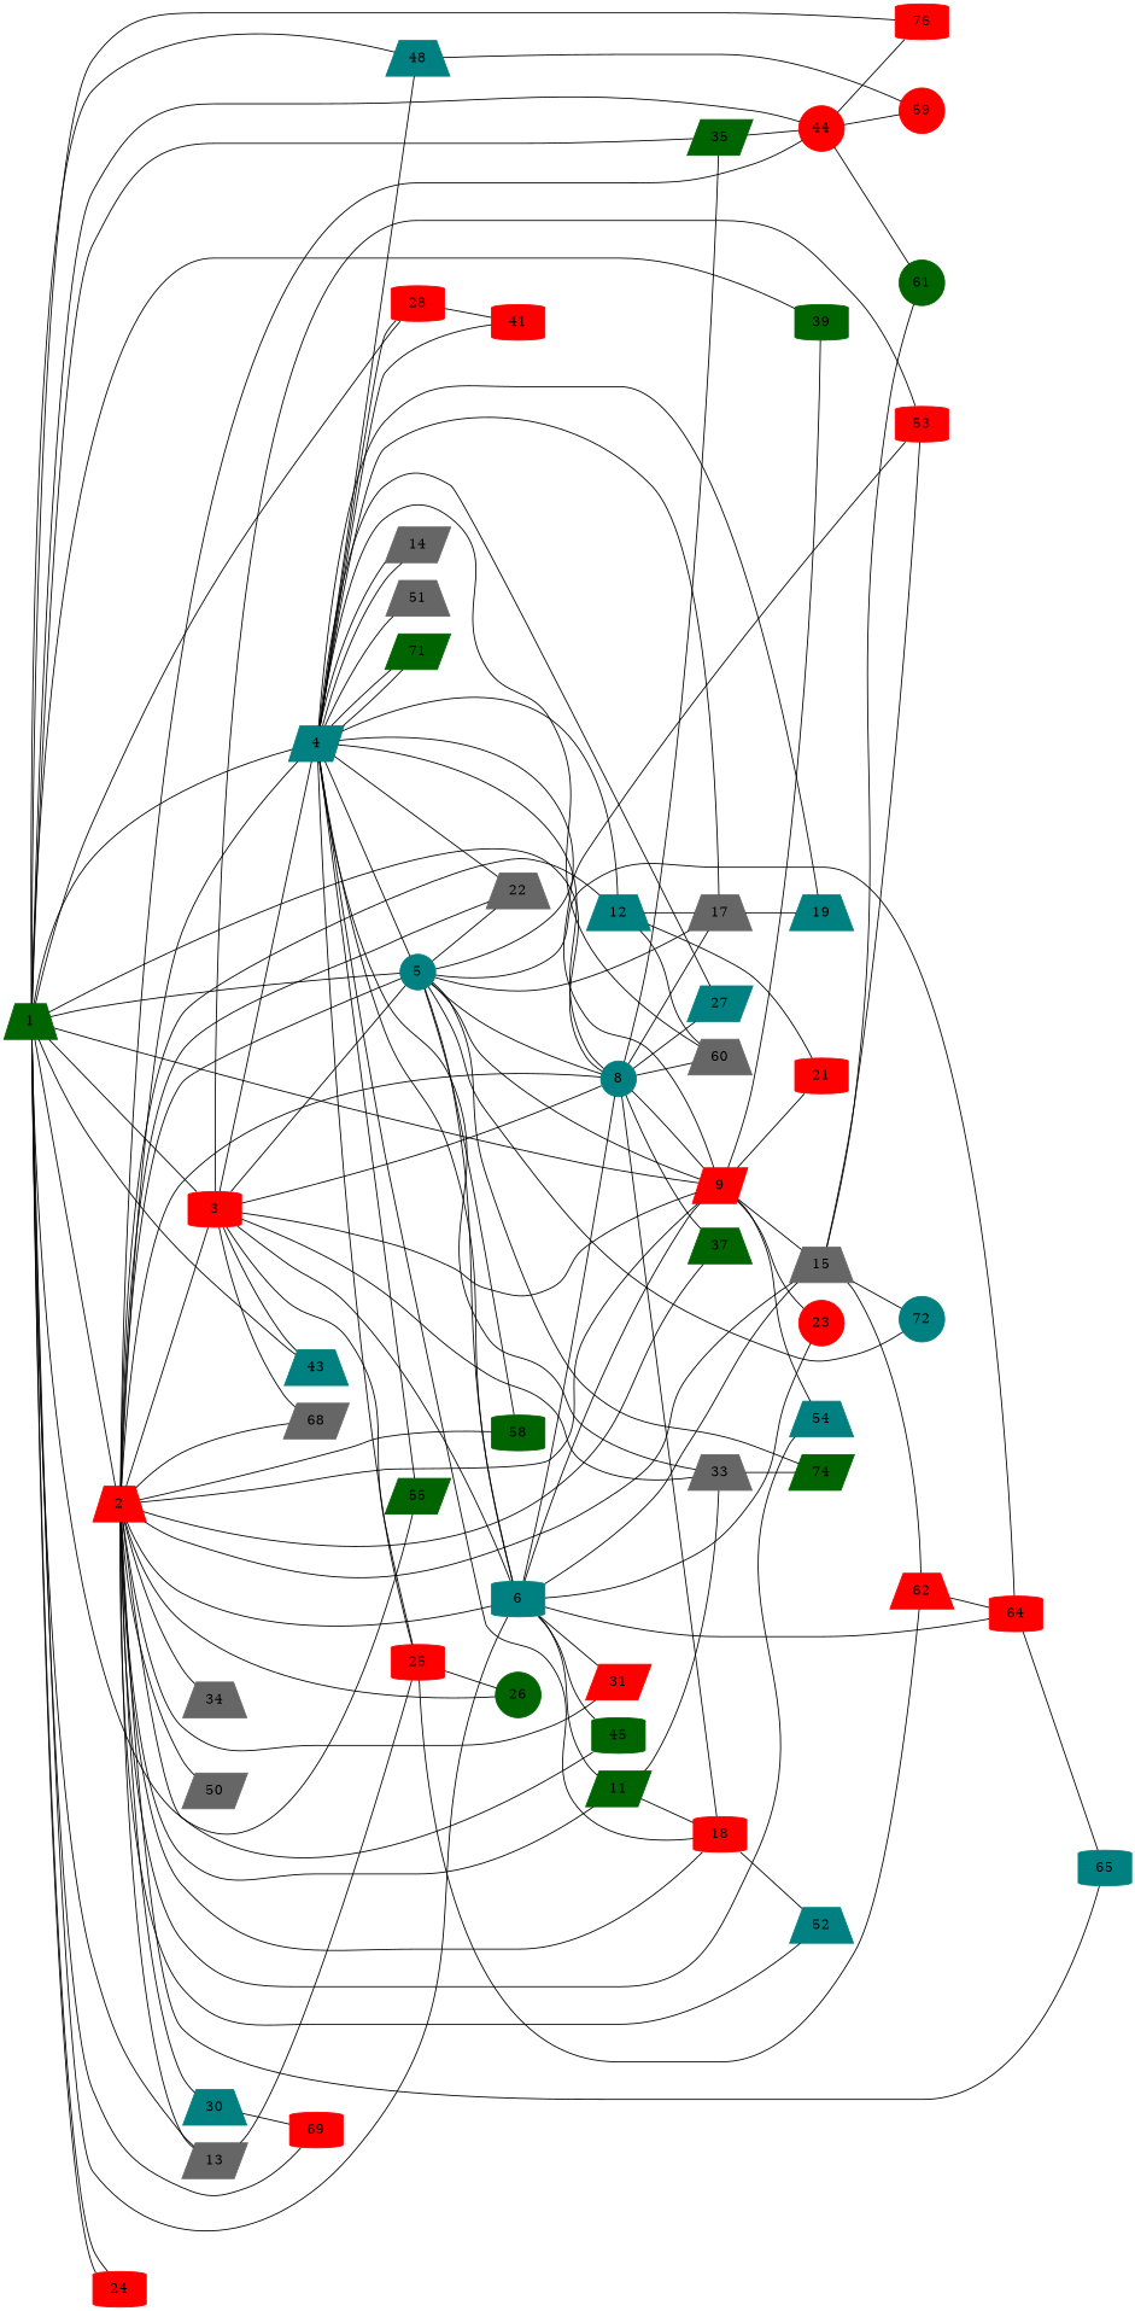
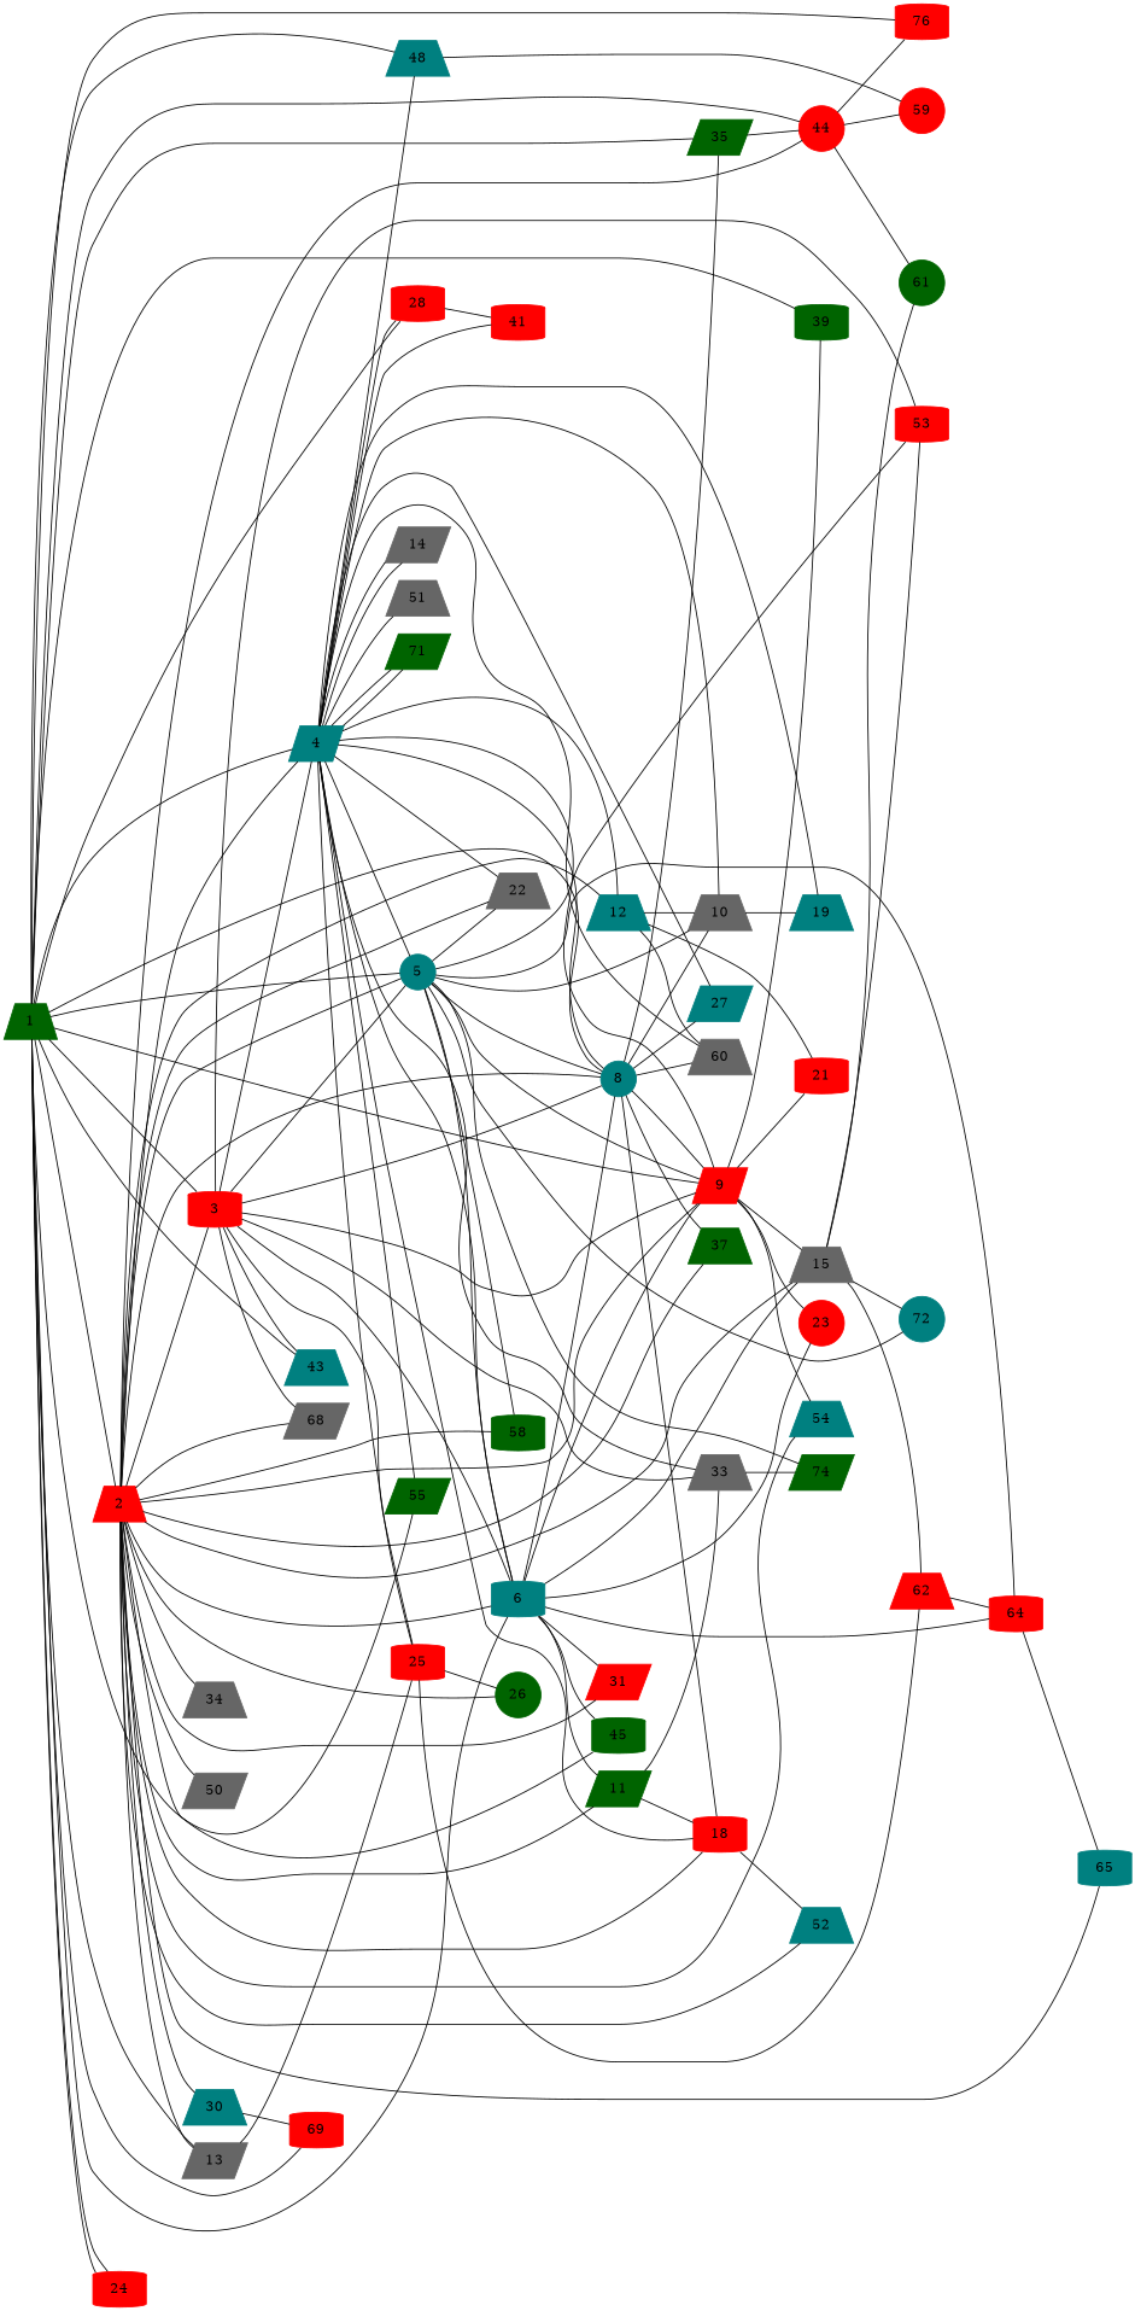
  graph {
    rankdir=LR
    node [color=red shape=trapezium style=filled]
    1 [color=darkgreen super="+10"]
    2 [super="+7"]
    3 [shape=cylinder super="+29"]
    4 [color=teal shape=parallelogram super="+36"]
    5 [color=teal shape=circle super="+20"]
    6 [color=teal shape=cylinder super="+46"]
    8 [color=teal shape=circle super="+16"]
    9 [shape=parallelogram super="+57"]
    13 [color=gray40 shape=parallelogram]
    24 [shape=cylinder]
    28 [shape=cylinder]
    35 [color=darkgreen shape=parallelogram]
    39 [color=darkgreen shape=cylinder]
    43 [color=teal]
    44 [shape=circle super="+47"]
    48 [color=teal]
    55 [color=darkgreen shape=parallelogram]
    69 [shape=cylinder]
    76 [shape=cylinder]
    11 [color=darkgreen shape=parallelogram super="+38"]
    12 [color=teal super="+40"]
    15 [color=gray40 super="+42"]
    18 [shape=cylinder super="+75"]
    22 [color=gray40 super="+67"]
    26 [color=darkgreen shape=circle]
    30 [color=teal]
    31 [shape=parallelogram super="+63"]
    34 [color=gray40]
    37 [color=darkgreen]
    45 [color=darkgreen shape=cylinder]
    50 [color=gray40 shape=parallelogram]
    52 [color=teal]
    54 [color=teal]
    58 [color=darkgreen shape=cylinder]
    65 [color=teal shape=cylinder]
    68 [color=gray40 shape=parallelogram]
    25 [shape=cylinder super="+32"]
    33 [color=gray40 super="+56"]
    53 [shape=cylinder super="+73"]
    14 [color=gray40 shape=parallelogram]
-   17 [color=gray40 super="+49"]
+   17 [color=gray40 super="+49" label=10]
    19 [color=teal]
    27 [color=teal shape=parallelogram]
    41 [shape=cylinder]
    51 [color=gray40]
    60 [color=gray40 super="+70"]
    71 [color=darkgreen shape=parallelogram]
    64 [shape=cylinder]
    72 [color=teal shape=circle]
    74 [color=darkgreen shape=parallelogram]
    23 [shape=circle]
    21 [shape=cylinder]
    61 [color=darkgreen shape=circle]
    59 [shape=circle]
    62 [super="+66"]
    1 -- 2 [weight=4]
    1 -- 3 [weight=2]
    1 -- 4 [weight=2]
    1 -- 5 [weight=2]
    1 -- 6 [weight=2]
    1 -- 8 [weight=3]
    1 -- 9 [weight=2]
    1 -- 13
    1 -- 24
    1 -- 24
    1 -- 28
    1 -- 35
    1 -- 39
    1 -- 43
    1 -- 44
    1 -- 48
    1 -- 55
    1 -- 69
    1 -- 76
    2 -- 3 [weight=2]
    2 -- 4 [weight=2]
    2 -- 5 [weight=3]
    2 -- 6 [weight=3]
    2 -- 8 [weight=2]
    2 -- 9 [weight=2]
    2 -- 13
    2 -- 44
    2 -- 11
    2 -- 12
    2 -- 15
    2 -- 18
    2 -- 22
    2 -- 26
    2 -- 30
    2 -- 31 [weight=2]
    2 -- 34
    2 -- 37
    2 -- 45
    2 -- 50
    2 -- 52
    2 -- 54
    2 -- 58
    2 -- 65
    2 -- 68
    3 -- 4
    3 -- 5
    3 -- 6
    3 -- 8 [weight=2]
    3 -- 9
    3 -- 43
    3 -- 68
    3 -- 25
    3 -- 33
    3 -- 53
    4 -- 5
    4 -- 6
    4 -- 8
    4 -- 9
    4 -- 28
    4 -- 48
    4 -- 55
    4 -- 12
    4 -- 18
    4 -- 22
    4 -- 25
    4 -- 33 [weight=2]
    4 -- 14
    4 -- 14
    4 -- 17
    4 -- 19
    4 -- 27
    4 -- 41
    4 -- 51
    4 -- 60
    4 -- 71
    4 -- 71
    5 -- 6
    5 -- 8
    5 -- 9
    5 -- 22
    5 -- 58
    5 -- 53
    5 -- 17
    5 -- 64
    5 -- 72
    5 -- 74
    6 -- 8
    6 -- 9
    6 -- 11
    6 -- 15
    6 -- 31
    6 -- 45
    6 -- 64
    6 -- 23
    8 -- 9 [weight=2]
    8 -- 35
    8 -- 18
    8 -- 37
    8 -- 17
    8 -- 27
    8 -- 60
    9 -- 39
    9 -- 15
    9 -- 54
    9 -- 23
    9 -- 21
    13 -- 25
    28 -- 41
    35 -- 44
    44 -- 76
    44 -- 61
    44 -- 59
    48 -- 59
    11 -- 18
    11 -- 33
    12 -- 17
    12 -- 60
    12 -- 21
    15 -- 53
    15 -- 72
    15 -- 61
    15 -- 62
    18 -- 52
    30 -- 69
    25 -- 26
    25 -- 62
    33 -- 74
    17 -- 19
    64 -- 65
    62 -- 64
  }
